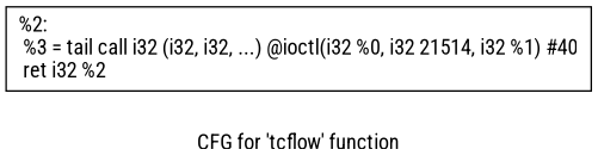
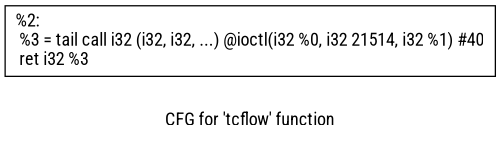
  digraph {
    label="CFG for 'tcflow' function"
    fontname="Roboto Condensed"
-   n1 [label="{%2:\l  %3 = tail call i32 (i32, i32, ...) @ioctl(i32 %0, i32 21514, i32 %1) #40\l  ret i32 %2\l}" shape=record fontname="Roboto Condensed"]
+   n1 [label="{%2:\l  %3 = tail call i32 (i32, i32, ...) @ioctl(i32 %0, i32 21514, i32 %1) #40\l  ret i32 %3\l}" shape=record fontname="Roboto Condensed"]
  }
